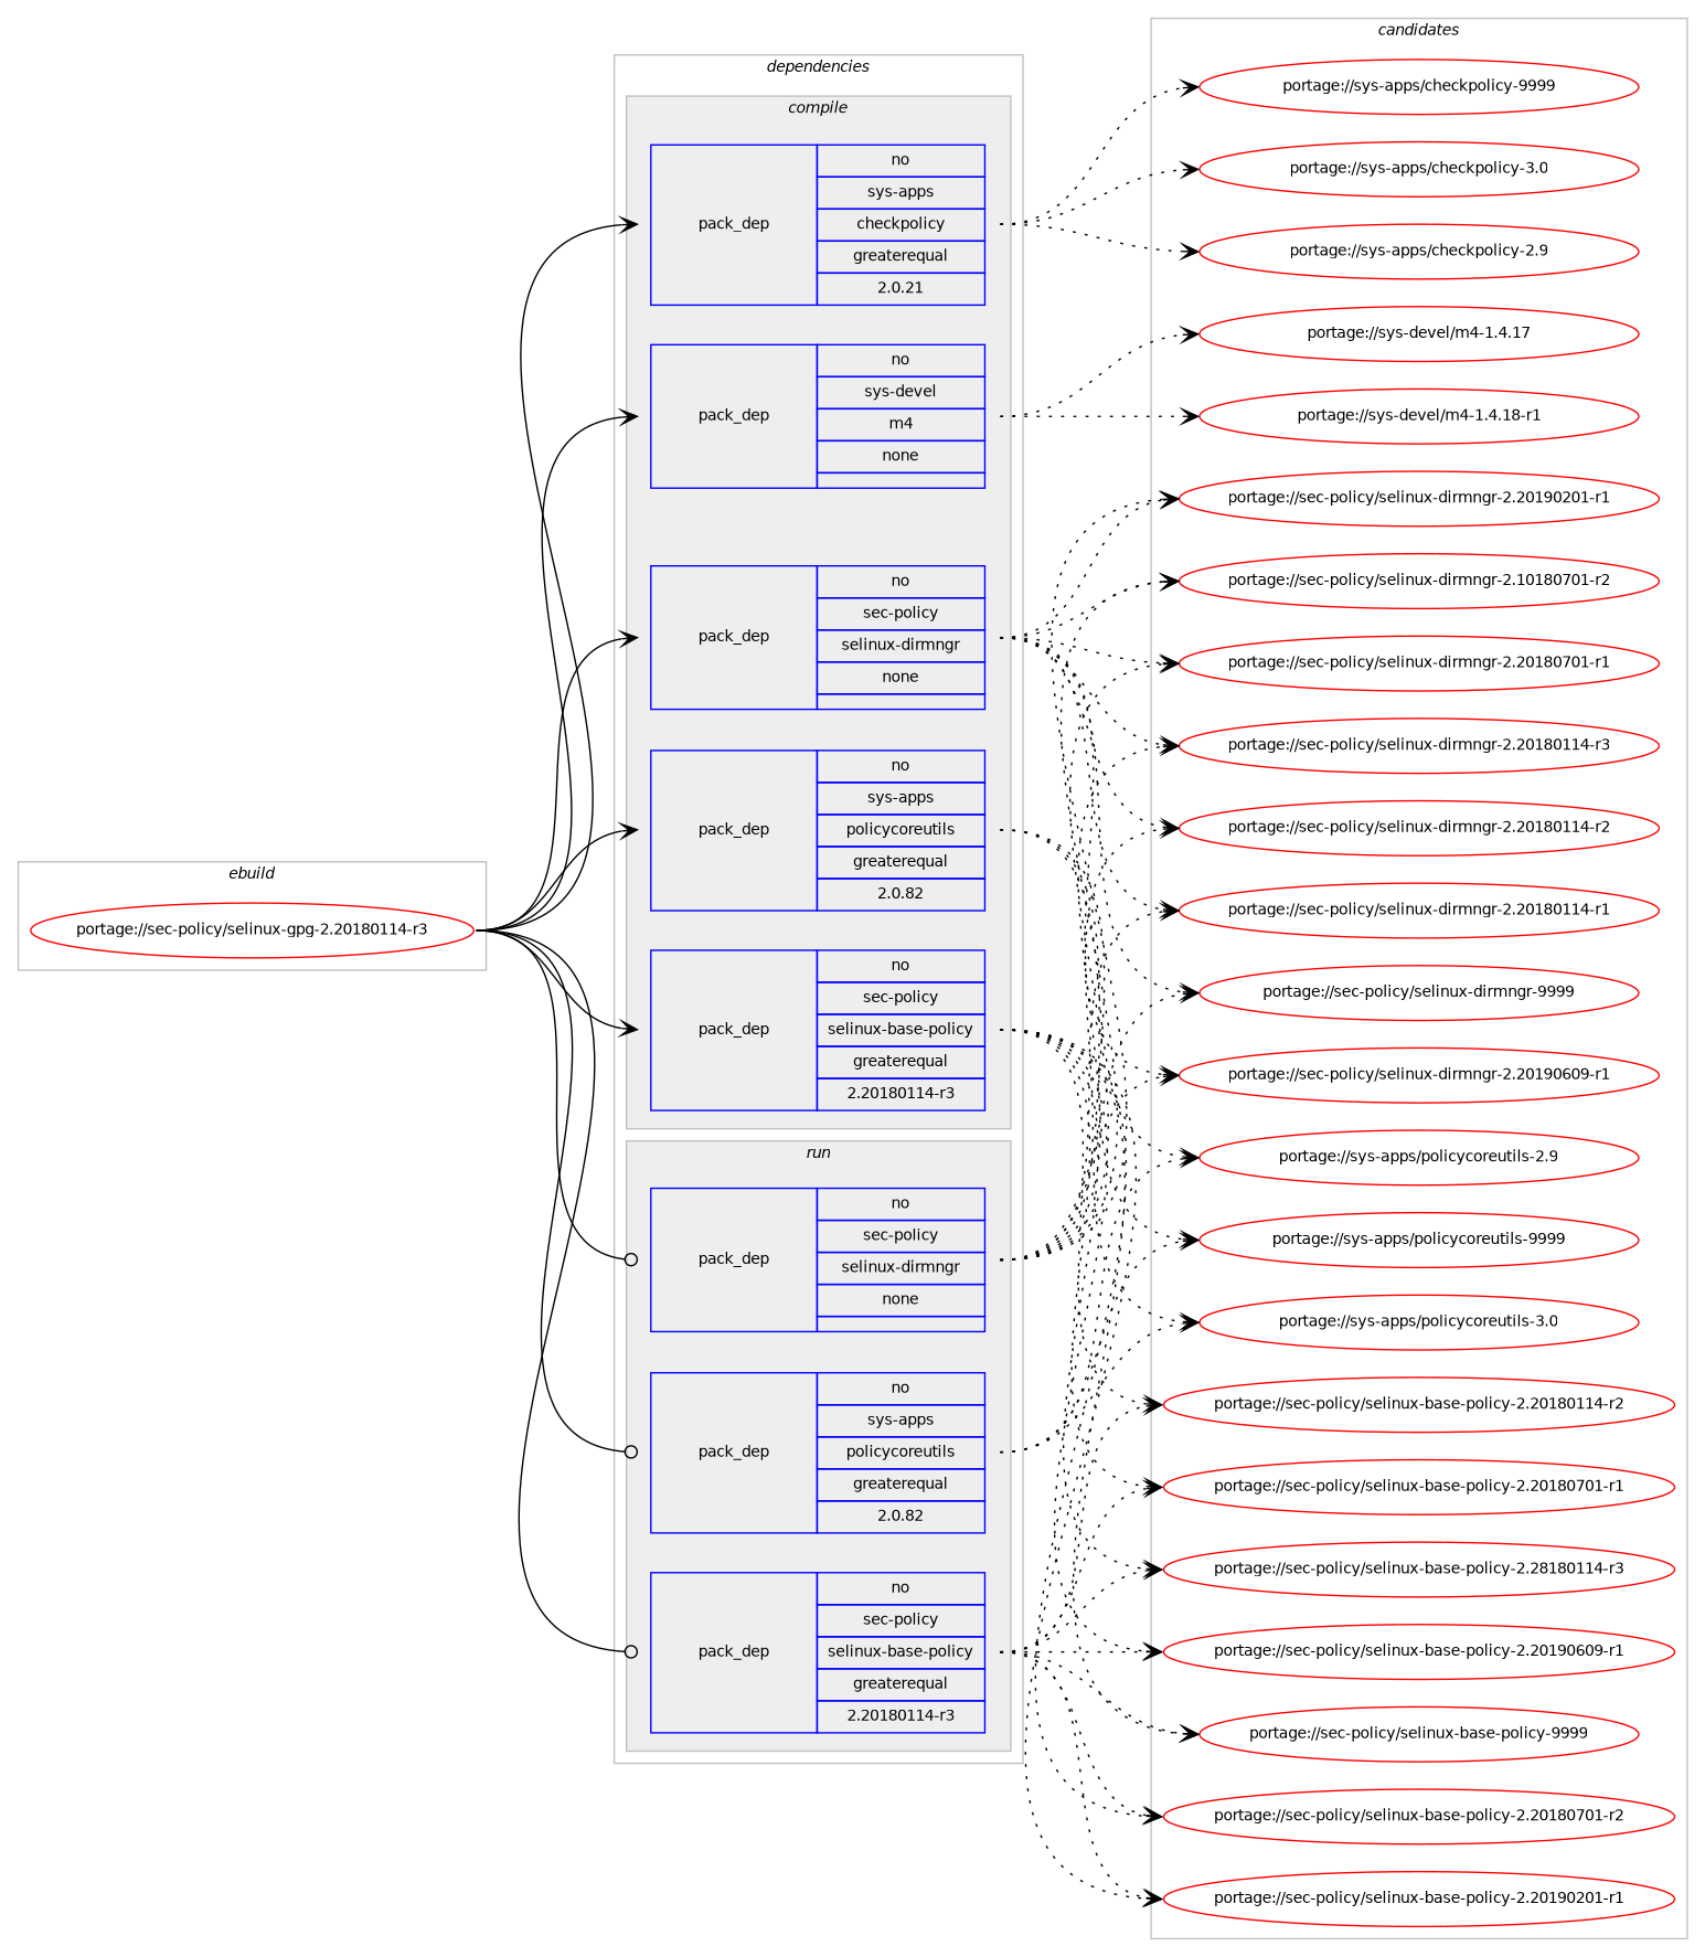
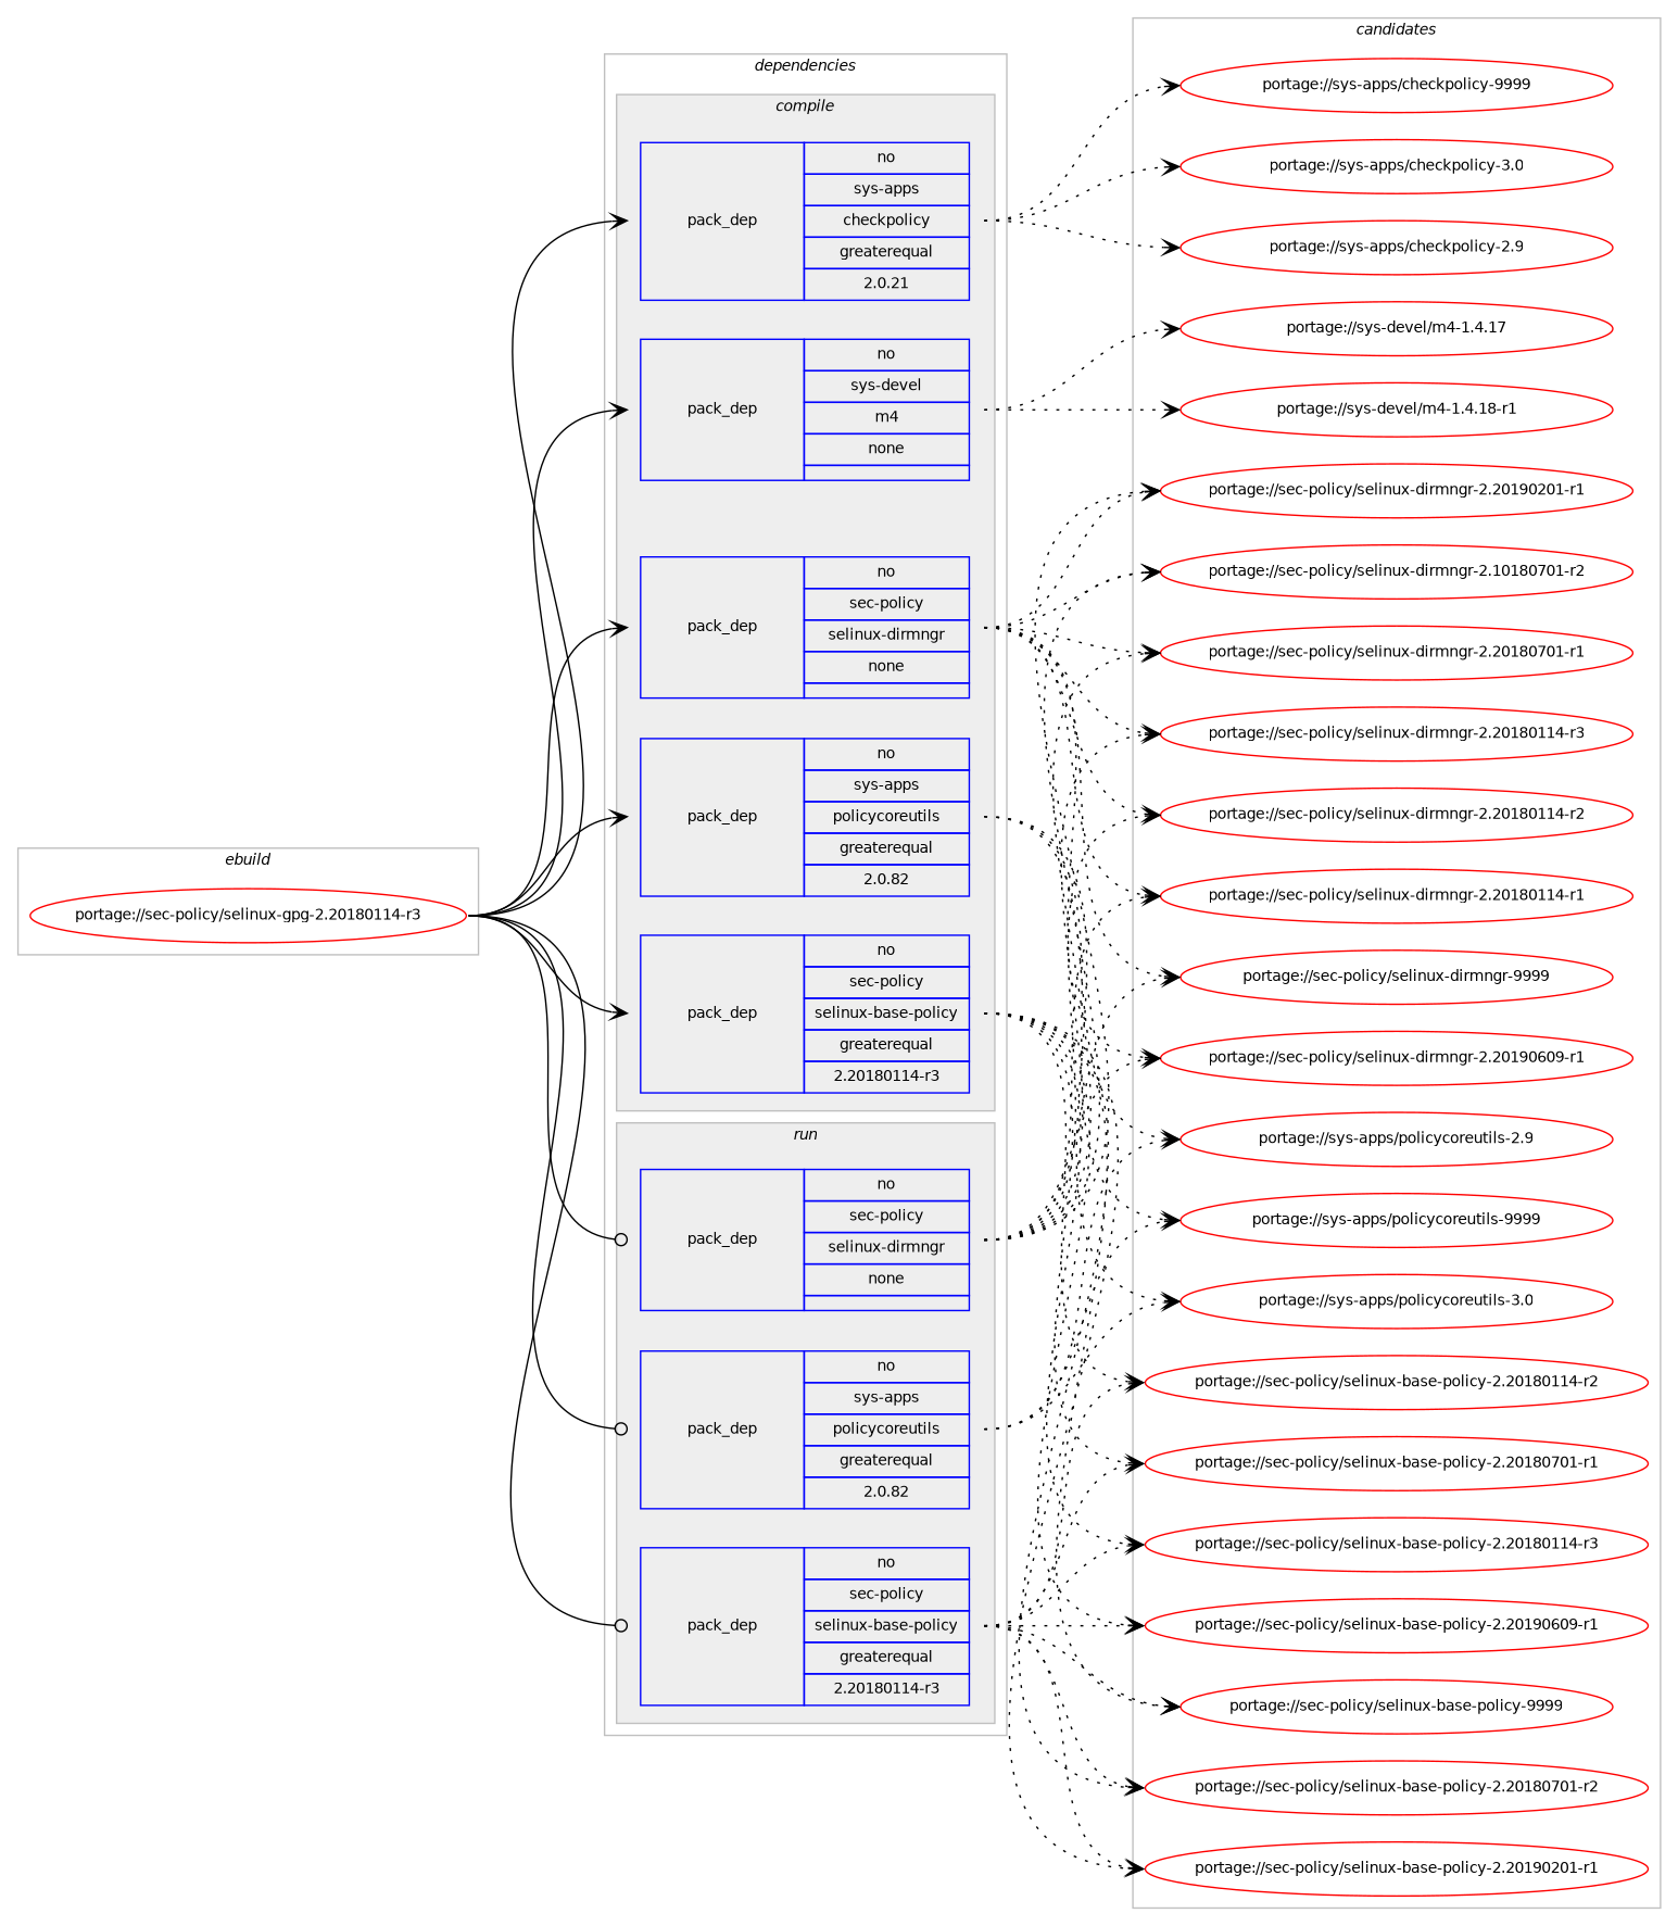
  digraph {
    compound=true
    concentrate=true
    fontname=Helvetica
    fontsize=10
    newrank=true
    rankdir=LR
    ranksep=1.5
    node [color=red fontname=Helvetica fontsize=10]
    edge [arrowhead=vee headport=w style=dotted tailport=e weight=100]
    n1 [label="portage://sec-policy/selinux-gpg-2.20180114-r3" width=4]
    n2 [color=blue label=<<TABLE BORDER="0" CELLBORDER="1" CELLSPACING="0" CELLPADDING="4" WIDTH="220"><TR><TD ROWSPAN="6" CELLPADDING="30">pack_dep</TD></TR><TR><TD WIDTH="110">no</TD></TR><TR><TD>sec-policy</TD></TR><TR><TD>selinux-base-policy</TD></TR><TR><TD>greaterequal</TD></TR><TR><TD>2.20180114-r3</TD></TR></TABLE>> shape=none]
    n3 [color=blue label=<<TABLE BORDER="0" CELLBORDER="1" CELLSPACING="0" CELLPADDING="4" WIDTH="220"><TR><TD ROWSPAN="6" CELLPADDING="30">pack_dep</TD></TR><TR><TD WIDTH="110">no</TD></TR><TR><TD>sec-policy</TD></TR><TR><TD>selinux-dirmngr</TD></TR><TR><TD>none</TD></TR><TR><TD></TD></TR></TABLE>> shape=none]
    n4 [color=blue label=<<TABLE BORDER="0" CELLBORDER="1" CELLSPACING="0" CELLPADDING="4" WIDTH="220"><TR><TD ROWSPAN="6" CELLPADDING="30">pack_dep</TD></TR><TR><TD WIDTH="110">no</TD></TR><TR><TD>sys-apps</TD></TR><TR><TD>checkpolicy</TD></TR><TR><TD>greaterequal</TD></TR><TR><TD>2.0.21</TD></TR></TABLE>> shape=none]
    n5 [color=blue label=<<TABLE BORDER="0" CELLBORDER="1" CELLSPACING="0" CELLPADDING="4" WIDTH="220"><TR><TD ROWSPAN="6" CELLPADDING="30">pack_dep</TD></TR><TR><TD WIDTH="110">no</TD></TR><TR><TD>sys-apps</TD></TR><TR><TD>policycoreutils</TD></TR><TR><TD>greaterequal</TD></TR><TR><TD>2.0.82</TD></TR></TABLE>> shape=none]
    n6 [color=blue label=<<TABLE BORDER="0" CELLBORDER="1" CELLSPACING="0" CELLPADDING="4" WIDTH="220"><TR><TD ROWSPAN="6" CELLPADDING="30">pack_dep</TD></TR><TR><TD WIDTH="110">no</TD></TR><TR><TD>sys-devel</TD></TR><TR><TD>m4</TD></TR><TR><TD>none</TD></TR><TR><TD></TD></TR></TABLE>> shape=none]
    n7 [color=blue label=<<TABLE BORDER="0" CELLBORDER="1" CELLSPACING="0" CELLPADDING="4" WIDTH="220"><TR><TD ROWSPAN="6" CELLPADDING="30">pack_dep</TD></TR><TR><TD WIDTH="110">no</TD></TR><TR><TD>sec-policy</TD></TR><TR><TD>selinux-base-policy</TD></TR><TR><TD>greaterequal</TD></TR><TR><TD>2.20180114-r3</TD></TR></TABLE>> shape=none]
    n8 [color=blue label=<<TABLE BORDER="0" CELLBORDER="1" CELLSPACING="0" CELLPADDING="4" WIDTH="220"><TR><TD ROWSPAN="6" CELLPADDING="30">pack_dep</TD></TR><TR><TD WIDTH="110">no</TD></TR><TR><TD>sec-policy</TD></TR><TR><TD>selinux-dirmngr</TD></TR><TR><TD>none</TD></TR><TR><TD></TD></TR></TABLE>> shape=none]
    n9 [color=blue label=<<TABLE BORDER="0" CELLBORDER="1" CELLSPACING="0" CELLPADDING="4" WIDTH="220"><TR><TD ROWSPAN="6" CELLPADDING="30">pack_dep</TD></TR><TR><TD WIDTH="110">no</TD></TR><TR><TD>sys-apps</TD></TR><TR><TD>policycoreutils</TD></TR><TR><TD>greaterequal</TD></TR><TR><TD>2.0.82</TD></TR></TABLE>> shape=none]
    n10 [label="portage://sec-policy/selinux-base-policy-9999" width=4]
    n11 [label="portage://sec-policy/selinux-base-policy-2.20190609-r1" width=4]
    n12 [label="portage://sec-policy/selinux-base-policy-2.20190201-r1" width=4]
    n13 [label="portage://sec-policy/selinux-base-policy-2.20180701-r2" width=4]
    n14 [label="portage://sec-policy/selinux-base-policy-2.20180701-r1" width=4]
-   n15 [label="portage://sec-policy/selinux-base-policy-2.28180114-r3" width=4]
+   n15 [label="portage://sec-policy/selinux-base-policy-2.20180114-r3" width=4]
    n16 [label="portage://sec-policy/selinux-base-policy-2.20180114-r2" width=4]
    n17 [label="portage://sec-policy/selinux-dirmngr-9999" width=4]
    n18 [label="portage://sec-policy/selinux-dirmngr-2.20190609-r1" width=4]
    n19 [label="portage://sec-policy/selinux-dirmngr-2.20190201-r1" width=4]
    n20 [label="portage://sec-policy/selinux-dirmngr-2.10180701-r2" width=4]
    n21 [label="portage://sec-policy/selinux-dirmngr-2.20180701-r1" width=4]
    n22 [label="portage://sec-policy/selinux-dirmngr-2.20180114-r3" width=4]
    n23 [label="portage://sec-policy/selinux-dirmngr-2.20180114-r2" width=4]
    n24 [label="portage://sec-policy/selinux-dirmngr-2.20180114-r1" width=4]
    n25 [label="portage://sys-apps/checkpolicy-9999" width=4]
    n26 [label="portage://sys-apps/checkpolicy-3.0" width=4]
    n27 [label="portage://sys-apps/checkpolicy-2.9" width=4]
    n28 [label="portage://sys-apps/policycoreutils-9999" width=4]
    n29 [label="portage://sys-apps/policycoreutils-3.0" width=4]
    n30 [label="portage://sys-apps/policycoreutils-2.9" width=4]
    n31 [label="portage://sys-devel/m4-1.4.18-r1" width=4]
    n32 [label="portage://sys-devel/m4-1.4.17" width=4]
    subgraph cluster_1 {
      color=gray
      label=<<i>ebuild</i>>
      rank=same
      n1
    }
    subgraph cluster_2 {
      color=gray
      label=<<i>dependencies</i>>
      subgraph cluster_3 {
        color=gray
        fillcolor="#eeeeee"
        label=<<i>compile</i>>
        style=filled
        subgraph sub_4 {
          color=gray
          fillcolor="#eeeeee"
          label=<<i>compile</i>>
          style=filled
          n2
        }
        subgraph sub_5 {
          color=gray
          fillcolor="#eeeeee"
          label=<<i>compile</i>>
          style=filled
          n3
        }
        subgraph sub_6 {
          color=gray
          fillcolor="#eeeeee"
          label=<<i>compile</i>>
          style=filled
          n4
        }
        subgraph sub_7 {
          color=gray
          fillcolor="#eeeeee"
          label=<<i>compile</i>>
          style=filled
          n5
        }
        subgraph sub_8 {
          color=gray
          fillcolor="#eeeeee"
          label=<<i>compile</i>>
          style=filled
          n6
        }
      }
      subgraph cluster_9 {
        color=gray
        fillcolor="#eeeeee"
        label=<<i>compile and run</i>>
        style=filled
      }
      subgraph cluster_10 {
        color=gray
        fillcolor="#eeeeee"
        label=<<i>run</i>>
        style=filled
        subgraph sub_11 {
          color=gray
          fillcolor="#eeeeee"
          label=<<i>run</i>>
          style=filled
          n7
        }
        subgraph sub_12 {
          color=gray
          fillcolor="#eeeeee"
          label=<<i>run</i>>
          style=filled
          n8
        }
        subgraph sub_13 {
          color=gray
          fillcolor="#eeeeee"
          label=<<i>run</i>>
          style=filled
          n9
        }
      }
    }
    subgraph cluster_14 {
      color=gray
      label=<<i>candidates</i>>
      rank=same
      subgraph sub_15 {
        color=black
        label=<<i>candidates</i>>
        nodesep=1
        rank=same
        n10
        n11
        n12
        n13
        n14
        n15
        n16
      }
      subgraph sub_16 {
        color=black
        label=<<i>candidates</i>>
        nodesep=1
        rank=same
        n17
        n18
        n19
        n20
        n21
        n22
        n23
        n24
      }
      subgraph sub_17 {
        color=black
        label=<<i>candidates</i>>
        nodesep=1
        rank=same
        n25
        n26
        n27
      }
      subgraph sub_18 {
        color=black
        label=<<i>candidates</i>>
        nodesep=1
        rank=same
        n28
        n29
        n30
      }
      subgraph sub_19 {
        color=black
        label=<<i>candidates</i>>
        nodesep=1
        rank=same
        n31
        n32
      }
      subgraph sub_20 {
        color=black
        label=<<i>candidates</i>>
        nodesep=1
        rank=same
        n10
        n11
        n12
        n13
        n14
        n15
        n16
      }
      subgraph sub_21 {
        color=black
        label=<<i>candidates</i>>
        nodesep=1
        rank=same
        n17
        n18
        n19
        n20
        n21
        n22
        n23
        n24
      }
      subgraph sub_22 {
        color=black
        label=<<i>candidates</i>>
        nodesep=1
        rank=same
        n28
        n29
        n30
      }
    }
    n1 -> n2 [style=solid weight=20]
    n1 -> n3 [style=solid weight=20]
    n1 -> n4 [style=solid weight=20]
    n1 -> n5 [style=solid weight=20]
    n1 -> n6 [style=solid weight=20]
    n1 -> n7 [arrowhead=odot style=solid weight=20]
    n1 -> n8 [arrowhead=odot style=solid weight=20]
    n1 -> n9 [arrowhead=odot style=solid weight=20]
    n2 -> n10
    n2 -> n11
    n2 -> n12
    n2 -> n13
    n2 -> n14
    n2 -> n15
    n2 -> n16
    n3 -> n17
    n3 -> n18
    n3 -> n19
    n3 -> n20
    n3 -> n21
    n3 -> n22
    n3 -> n23
    n3 -> n24
    n4 -> n25
    n4 -> n26
    n4 -> n27
    n5 -> n28
    n5 -> n29
    n5 -> n30
    n6 -> n31
    n6 -> n32
    n7 -> n10
    n7 -> n11
    n7 -> n12
    n7 -> n13
    n7 -> n14
    n7 -> n15
    n7 -> n16
    n8 -> n17
    n8 -> n18
    n8 -> n19
    n8 -> n20
    n8 -> n21
    n8 -> n22
    n8 -> n23
    n8 -> n24
    n9 -> n28
    n9 -> n29
    n9 -> n30
  }
